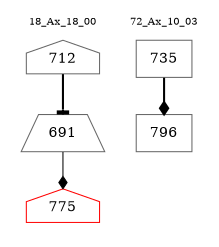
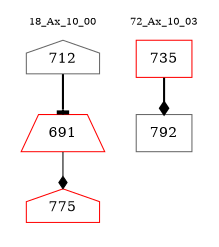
  digraph {
    node [color=red shape=house]
    edge [arrowhead=diamond color=black style=bold]
    n1 [color=gray40 label=712]
-   n2 [color=gray40 label=691 shape=trapezium]
+   n2 [label=691 shape=trapezium]
    n3 [label=775]
-   n4 [color=gray40 label=735 shape=box]
-   n5 [color=gray40 label=796 shape=box]
+   n4 [label=735 shape=box]
+   n5 [color=gray40 label=792 shape=box]
    subgraph cluster_1 {
      color=white
      fontsize=10
-     label="18_Ax_18_00"
+     label="18_Ax_10_00"
      n1
      n2
      n3
    }
    subgraph cluster_2 {
      color=white
      fontsize=10
      label="72_Ax_10_03"
      n4
      n5
    }
    n1 -> n2 [arrowhead=tee]
    n2 -> n3 [style=solid]
    n4 -> n5
  }
